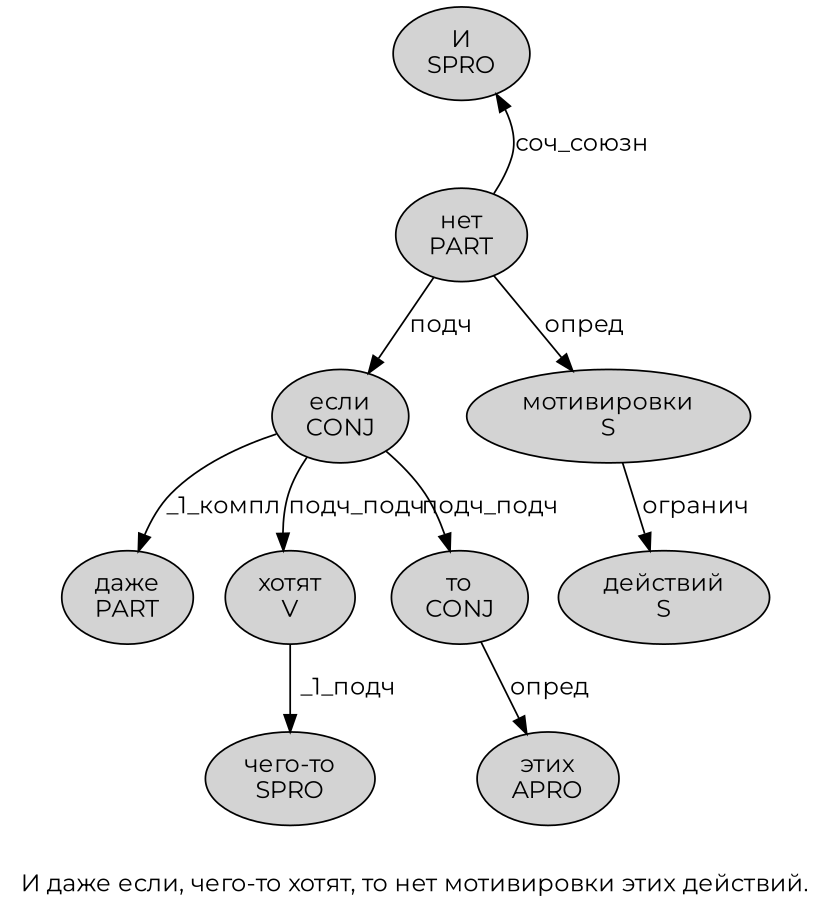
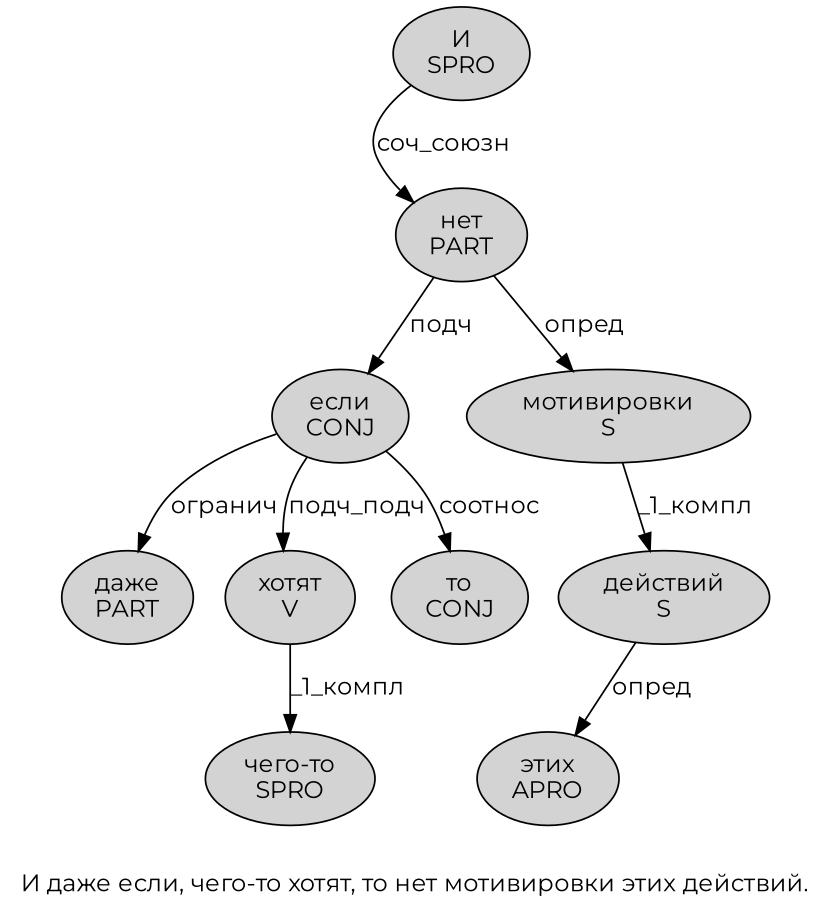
  digraph {
    fontname=Montserrat
    label="И даже если, чего-то хотят, то нет мотивировки этих действий."
    node [fillcolor=lightgray fontname=Montserrat penwidth=1 shape=ellipse style=filled]
    edge [fontname=Montserrat]
    n1 [label="И\nSPRO"]
    n2 [label="нет\nPART"]
    n3 [label="если\nCONJ"]
    n4 [label="мотивировки\nS"]
    n5 [label="даже\nPART"]
    n6 [label="хотят\nV"]
    n7 [label="то\nCONJ"]
    n8 [label="чего-то\nSPRO"]
    n9 [label="действий\nS"]
    n10 [label="этих\nAPRO"]
-   n2 -> n1 [label="соч_союзн"]
+   n1 -> n2 [label="соч_союзн"]
    n2 -> n3 [label="подч"]
    n2 -> n4 [label="опред"]
-   n3 -> n5 [label="_1_компл"]
+   n3 -> n5 [label="огранич"]
    n3 -> n6 [label="подч_подч"]
-   n3 -> n7 [label="подч_подч"]
-   n4 -> n9 [label="огранич"]
-   n6 -> n8 [label="_1_подч"]
-   n7 -> n10 [label="опред"]
+   n3 -> n7 [label="соотнос"]
+   n4 -> n9 [label="_1_компл"]
+   n6 -> n8 [label="_1_компл"]
+   n9 -> n10 [label="опред"]
  }
